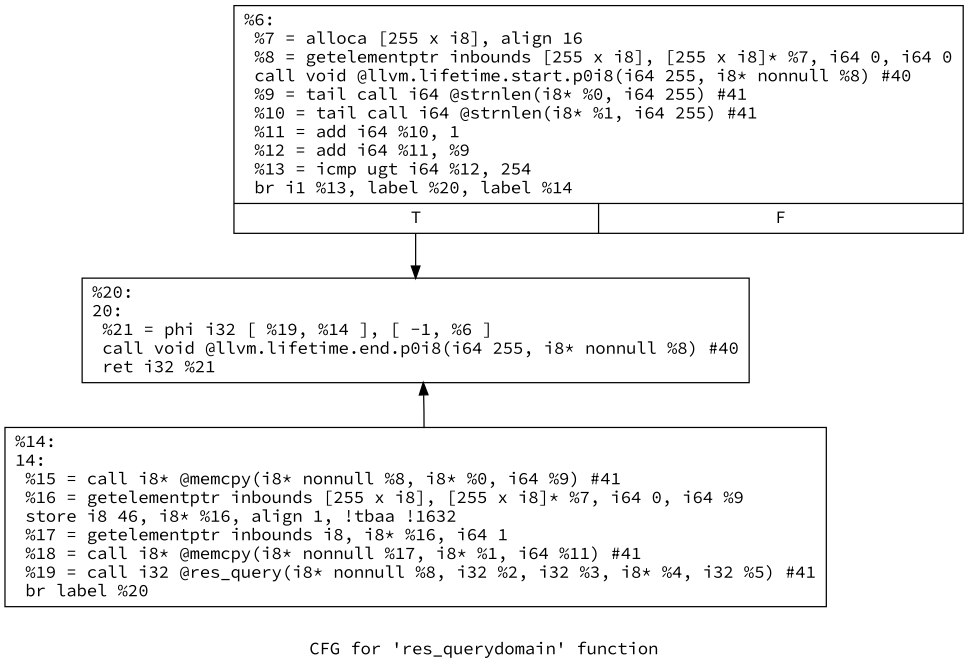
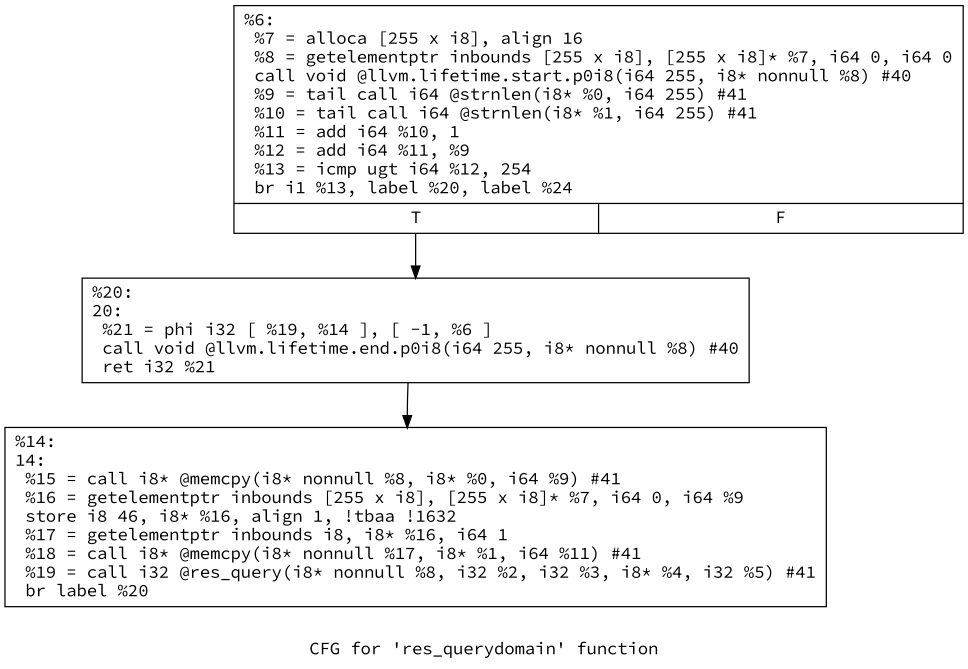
  digraph {
    fontname="Source Code Pro"
    label="CFG for 'res_querydomain' function"
    node [fontname="Source Code Pro" shape=record]
    edge [fontname="Source Code Pro"]
-   n1 [label="{%6:\l  %7 = alloca [255 x i8], align 16\l  %8 = getelementptr inbounds [255 x i8], [255 x i8]* %7, i64 0, i64 0\l  call void @llvm.lifetime.start.p0i8(i64 255, i8* nonnull %8) #40\l  %9 = tail call i64 @strnlen(i8* %0, i64 255) #41\l  %10 = tail call i64 @strnlen(i8* %1, i64 255) #41\l  %11 = add i64 %10, 1\l  %12 = add i64 %11, %9\l  %13 = icmp ugt i64 %12, 254\l  br i1 %13, label %20, label %14\l|{<s0>T|<s1>F}}"]
+   n1 [label="{%6:\l  %7 = alloca [255 x i8], align 16\l  %8 = getelementptr inbounds [255 x i8], [255 x i8]* %7, i64 0, i64 0\l  call void @llvm.lifetime.start.p0i8(i64 255, i8* nonnull %8) #40\l  %9 = tail call i64 @strnlen(i8* %0, i64 255) #41\l  %10 = tail call i64 @strnlen(i8* %1, i64 255) #41\l  %11 = add i64 %10, 1\l  %12 = add i64 %11, %9\l  %13 = icmp ugt i64 %12, 254\l  br i1 %13, label %20, label %24\l|{<s0>T|<s1>F}}"]
    n2 [label="{%20:\l20:                                               \l  %21 = phi i32 [ %19, %14 ], [ -1, %6 ]\l  call void @llvm.lifetime.end.p0i8(i64 255, i8* nonnull %8) #40\l  ret i32 %21\l}"]
    n3 [label="{%14:\l14:                                               \l  %15 = call i8* @memcpy(i8* nonnull %8, i8* %0, i64 %9) #41\l  %16 = getelementptr inbounds [255 x i8], [255 x i8]* %7, i64 0, i64 %9\l  store i8 46, i8* %16, align 1, !tbaa !1632\l  %17 = getelementptr inbounds i8, i8* %16, i64 1\l  %18 = call i8* @memcpy(i8* nonnull %17, i8* %1, i64 %11) #41\l  %19 = call i32 @res_query(i8* nonnull %8, i32 %2, i32 %3, i8* %4, i32 %5) #41\l  br label %20\l}"]
    n1 -> n2 [tailport=s0]
-   n3 -> n2
+   n2 -> n3
  }
